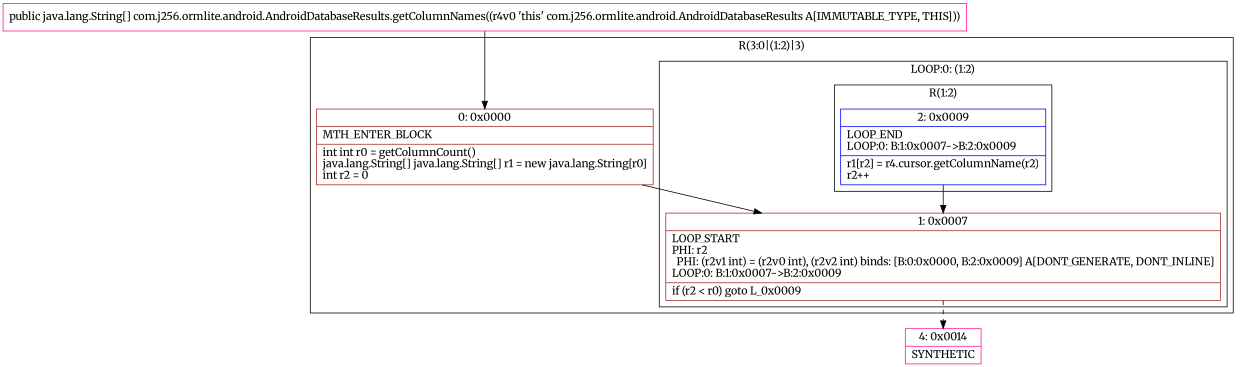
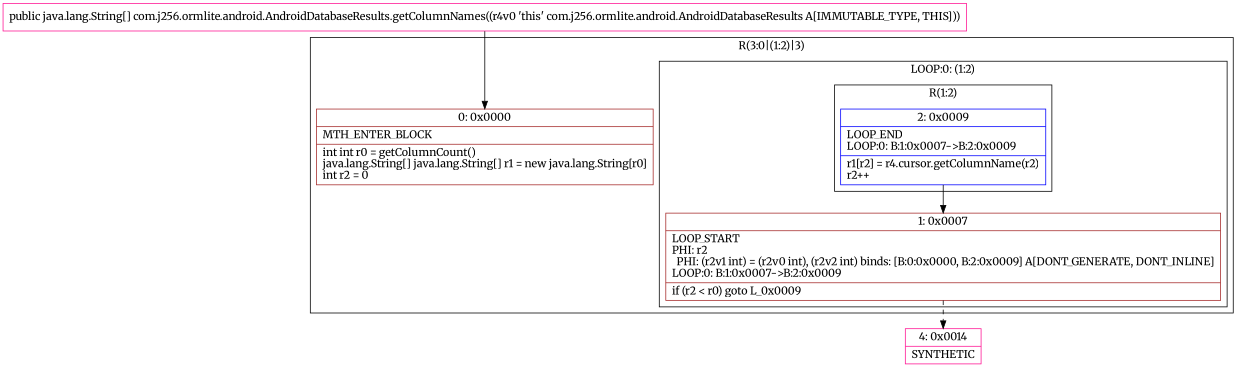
  digraph {
    fontname=Merriweather
    node [color=brown fontname=Merriweather shape=record]
    edge [fontname=Merriweather]
    n1 [color=blue label="{2\:\ 0x0009|LOOP_END\lLOOP:0: B:1:0x0007\-\>B:2:0x0009\l|r1[r2] = r4.cursor.getColumnName(r2)\lr2++\l}"]
    n2 [label="{1\:\ 0x0007|LOOP_START\lPHI: r2 \l  PHI: (r2v1 int) = (r2v0 int), (r2v2 int) binds: [B:0:0x0000, B:2:0x0009] A[DONT_GENERATE, DONT_INLINE]\lLOOP:0: B:1:0x0007\-\>B:2:0x0009\l|if (r2 \< r0) goto L_0x0009\l}"]
    n3 [label="{0\:\ 0x0000|MTH_ENTER_BLOCK\l|int int r0 = getColumnCount()\ljava.lang.String[] java.lang.String[] r1 = new java.lang.String[r0]\lint r2 = 0\l}"]
    n4 [color=deeppink label="{4\:\ 0x0014|SYNTHETIC\l}"]
    n5 [color=deeppink label="{public java.lang.String[] com.j256.ormlite.android.AndroidDatabaseResults.getColumnNames((r4v0 'this' com.j256.ormlite.android.AndroidDatabaseResults A[IMMUTABLE_TYPE, THIS])) }"]
    subgraph cluster_1 {
      label="R(3:0|(1:2)|3)"
      n3
      subgraph cluster_2 {
        label="LOOP:0: (1:2)"
        n2
        subgraph cluster_3 {
          label="R(1:2)"
          n1
        }
      }
    }
    n1 -> n2
    n2 -> n4 [style=dashed]
-   n3 -> n2
    n5 -> n3
  }
